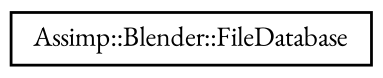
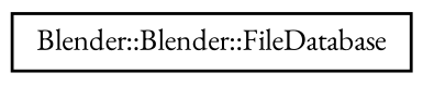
  digraph {
    rankdir=LR
    fontname="EB Garamond"
-   n1 [color=black fillcolor=white fontname="EB Garamond" fontsize=10 height=0.2 label="Assimp::Blender::FileDatabase" shape=record style=filled width=0.4]
+   n1 [color=black fillcolor=white fontname="EB Garamond" fontsize=10 height=0.2 label="Blender::Blender::FileDatabase" shape=record style=filled width=0.4]
  }
